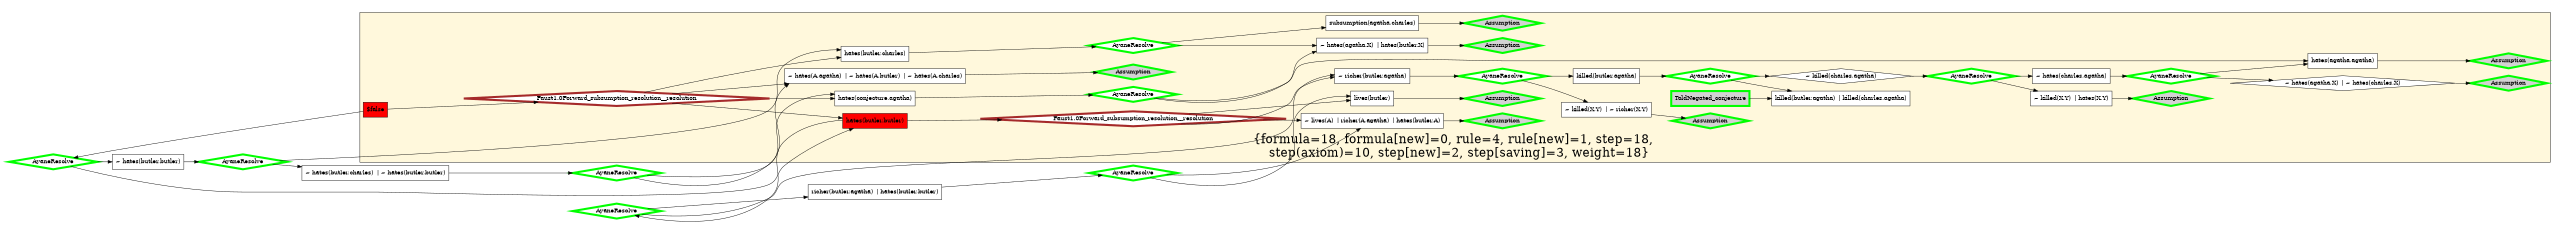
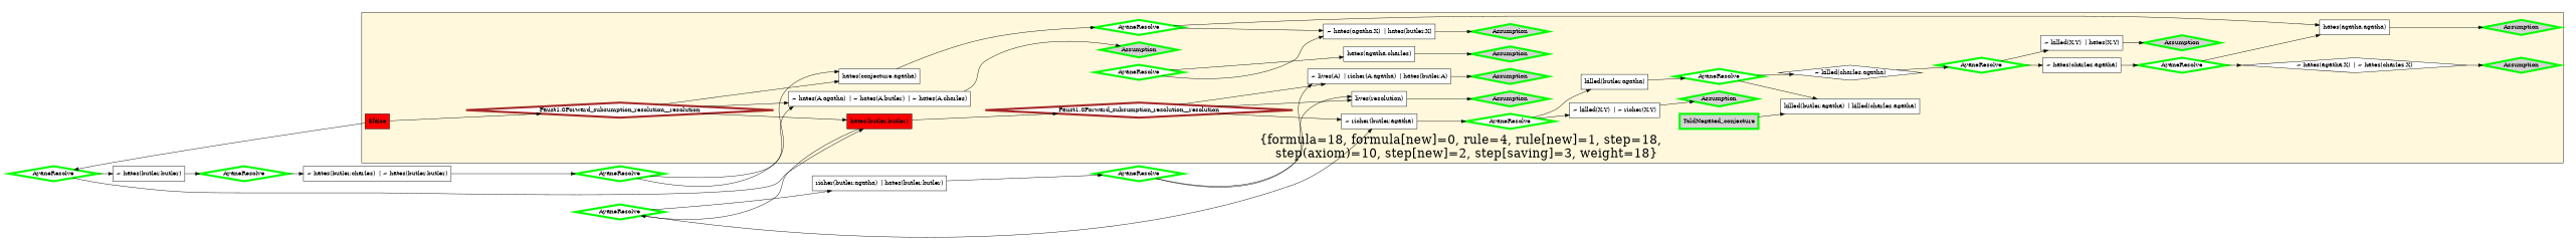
  digraph {
    rankdir=LR
    node [color=black fillcolor=white shape=diamond style=filled penwidth=5]
    n1 [fillcolor=red label="hates(butler,butler)" shape=box penwidth=""]
    n2 [label="~ richer(butler,agatha)" shape=box penwidth=""]
-   n3 [label="hates(butler,charles)" shape=box penwidth=""]
-   n4 [label="lives(butler)" shape=box penwidth=""]
+   n4 [label="lives(resolution)" shape=box penwidth=""]
    n5 [label="~ hates(charles,agatha)" shape=box penwidth=""]
    n6 [label="~ hates(A,agatha)  | ~ hates(A,butler)  | ~ hates(A,charles)" shape=box penwidth=""]
    n7 [label="~ killed(X,Y)  | hates(X,Y)" shape=box penwidth=""]
    n8 [label="~ killed(X,Y)  | ~ richer(X,Y)" shape=box penwidth=""]
    n9 [label="~ hates(agatha,X)  | ~ hates(charles,X)" penwidth=""]
    n10 [label="hates(conjecture,agatha)" shape=box penwidth=""]
    n11 [fillcolor=red label="$false" shape=box penwidth=""]
    n12 [label="killed(butler,agatha)" shape=box penwidth=""]
    n13 [label="~ lives(A)  | richer(A,agatha)  | hates(butler,A)" shape=box penwidth=""]
    n14 [label="killed(butler,agatha)  | killed(charles,agatha)" shape=box penwidth=""]
    n15 [label="hates(agatha,agatha)" shape=box penwidth=""]
-   n16 [label="subsumption(agatha,charles)" shape=box penwidth=""]
+   n16 [label="hates(agatha,charles)" shape=box penwidth=""]
    n17 [label="~ killed(charles,agatha)" penwidth=""]
    n18 [label="~ hates(agatha,X)  | hates(butler,X)" shape=box penwidth=""]
    n19 [color=green label=AyaneResolve]
    n20 [color=green fillcolor=lightgrey label=Assumption]
    n21 [color=green fillcolor=lightgrey label=Assumption]
    n22 [color=green fillcolor=lightgrey label=Assumption]
    n23 [color=green label=AyaneResolve]
    n24 [color=green label=AyaneResolve]
    n25 [color=green fillcolor=lightgrey label=Assumption]
    n26 [color=green label=AyaneResolve]
    n27 [color=green fillcolor=lightgrey label=Assumption]
    n28 [color=brown label="Faust1.0Forward_subsumption_resolution__resolution"]
    n29 [color=green fillcolor=lightgrey label=Assumption]
    n30 [color=green label=AyaneResolve]
    n31 [color=brown label="Faust1.0Forward_subsumption_resolution__resolution"]
    n32 [color=green fillcolor=lightgrey label=ToldNegated_conjecture shape=box]
    n33 [color=green fillcolor=lightgrey label=Assumption]
    n34 [color=green label=AyaneResolve]
    n35 [color=green fillcolor=lightgrey label=Assumption]
    n36 [color=green fillcolor=lightgrey label=Assumption]
    n37 [color=green label=AyaneResolve]
    n38 [color=green label=AyaneResolve]
    n39 [label="richer(butler,agatha)  | hates(butler,butler)" shape=box penwidth=""]
    n40 [color=green label=AyaneResolve]
    n41 [label="~ hates(butler,charles)  | ~ hates(butler,butler)" shape=box penwidth=""]
    n42 [color=green label=AyaneResolve]
    n43 [label="~ hates(butler,butler)" shape=box penwidth=""]
    n44 [color=green label=AyaneResolve]
    subgraph cluster_1 {
      fillcolor=cornsilk
      fontsize=30
      label="{formula=18, formula[new]=0, rule=4, rule[new]=1, step=18, \n  step(axiom)=10, step[new]=2, step[saving]=3, weight=18}"
      labelloc=b
      style=filled
      n1
      n2
-     n3
      n4
      n5
      n6
      n7
      n8
      n9
      n10
      n11
      n12
      n13
      n14
      n15
      n16
      n17
      n18
      n19
      n20
      n21
      n22
      n23
      n24
      n25
      n26
      n27
      n28
      n29
      n30
      n31
      n32
      n33
      n34
      n35
      n36
    }
    n1 -> n28
    n1 -> n37
    n2 -> n24
-   n3 -> n30
    n4 -> n27
    n5 -> n26
    n6 -> n22
    n7 -> n25
    n8 -> n21
    n9 -> n36
    n10 -> n23
    n11 -> n31
    n11 -> n38
    n12 -> n19
    n13 -> n35
    n15 -> n33
    n16 -> n29
    n17 -> n34
    n18 -> n20
    n19 -> n14
    n19 -> n17
    n23 -> n15
    n23 -> n18
    n24 -> n8
    n24 -> n12
    n26 -> n9
    n26 -> n15
    n28 -> n2
    n28 -> n4
    n28 -> n13
    n30 -> n16
    n30 -> n18
    n31 -> n1
-   n31 -> n3
    n31 -> n6
    n31 -> n10
    n32 -> n14
    n34 -> n5
    n34 -> n7
    n37 -> n2
    n37 -> n39
    n38 -> n1
    n38 -> n43
    n39 -> n40
    n40 -> n4
    n40 -> n13
    n41 -> n42
    n42 -> n6
    n42 -> n10
    n43 -> n44
-   n44 -> n3
    n44 -> n41
  }
